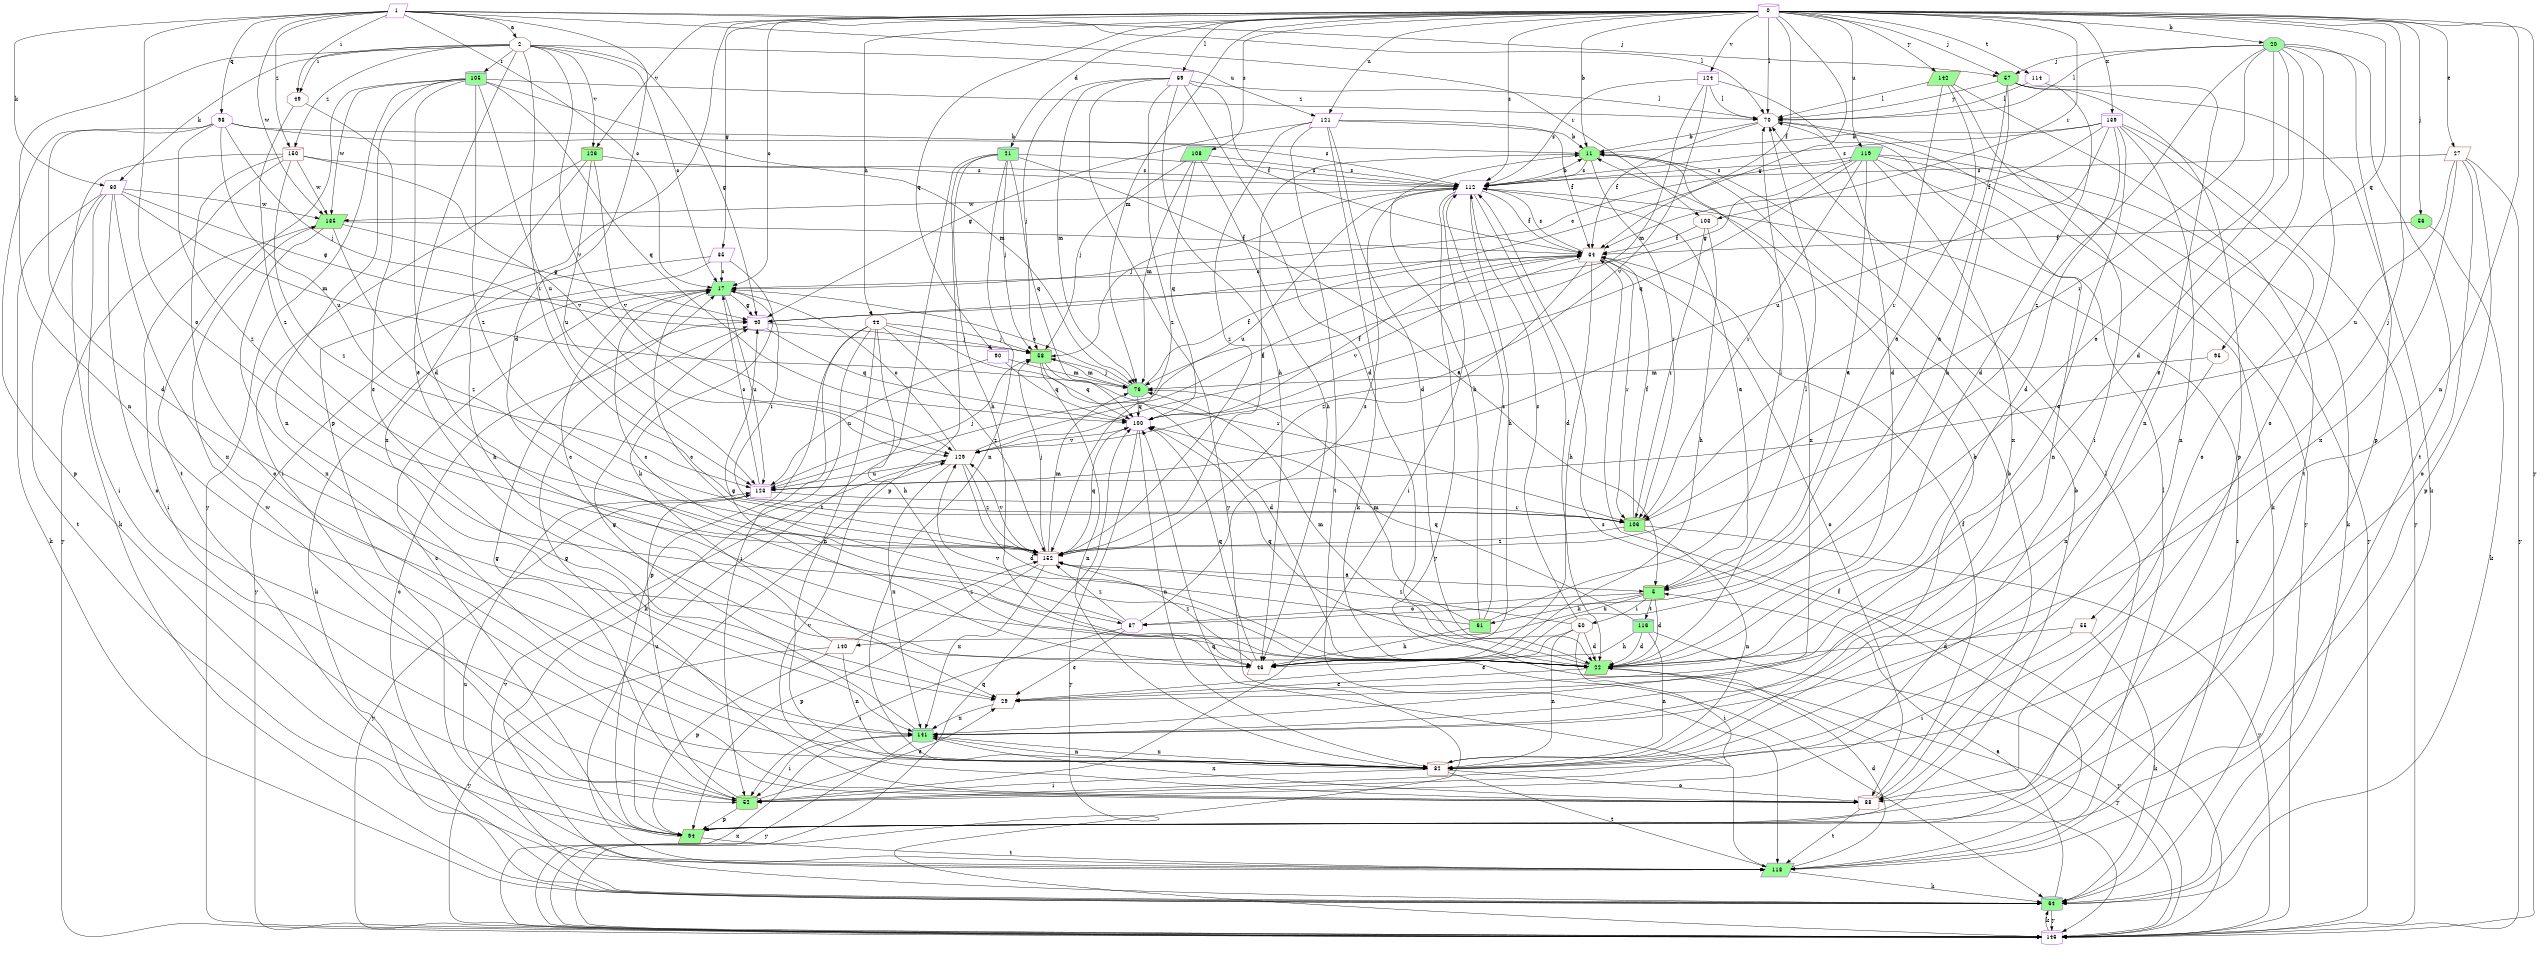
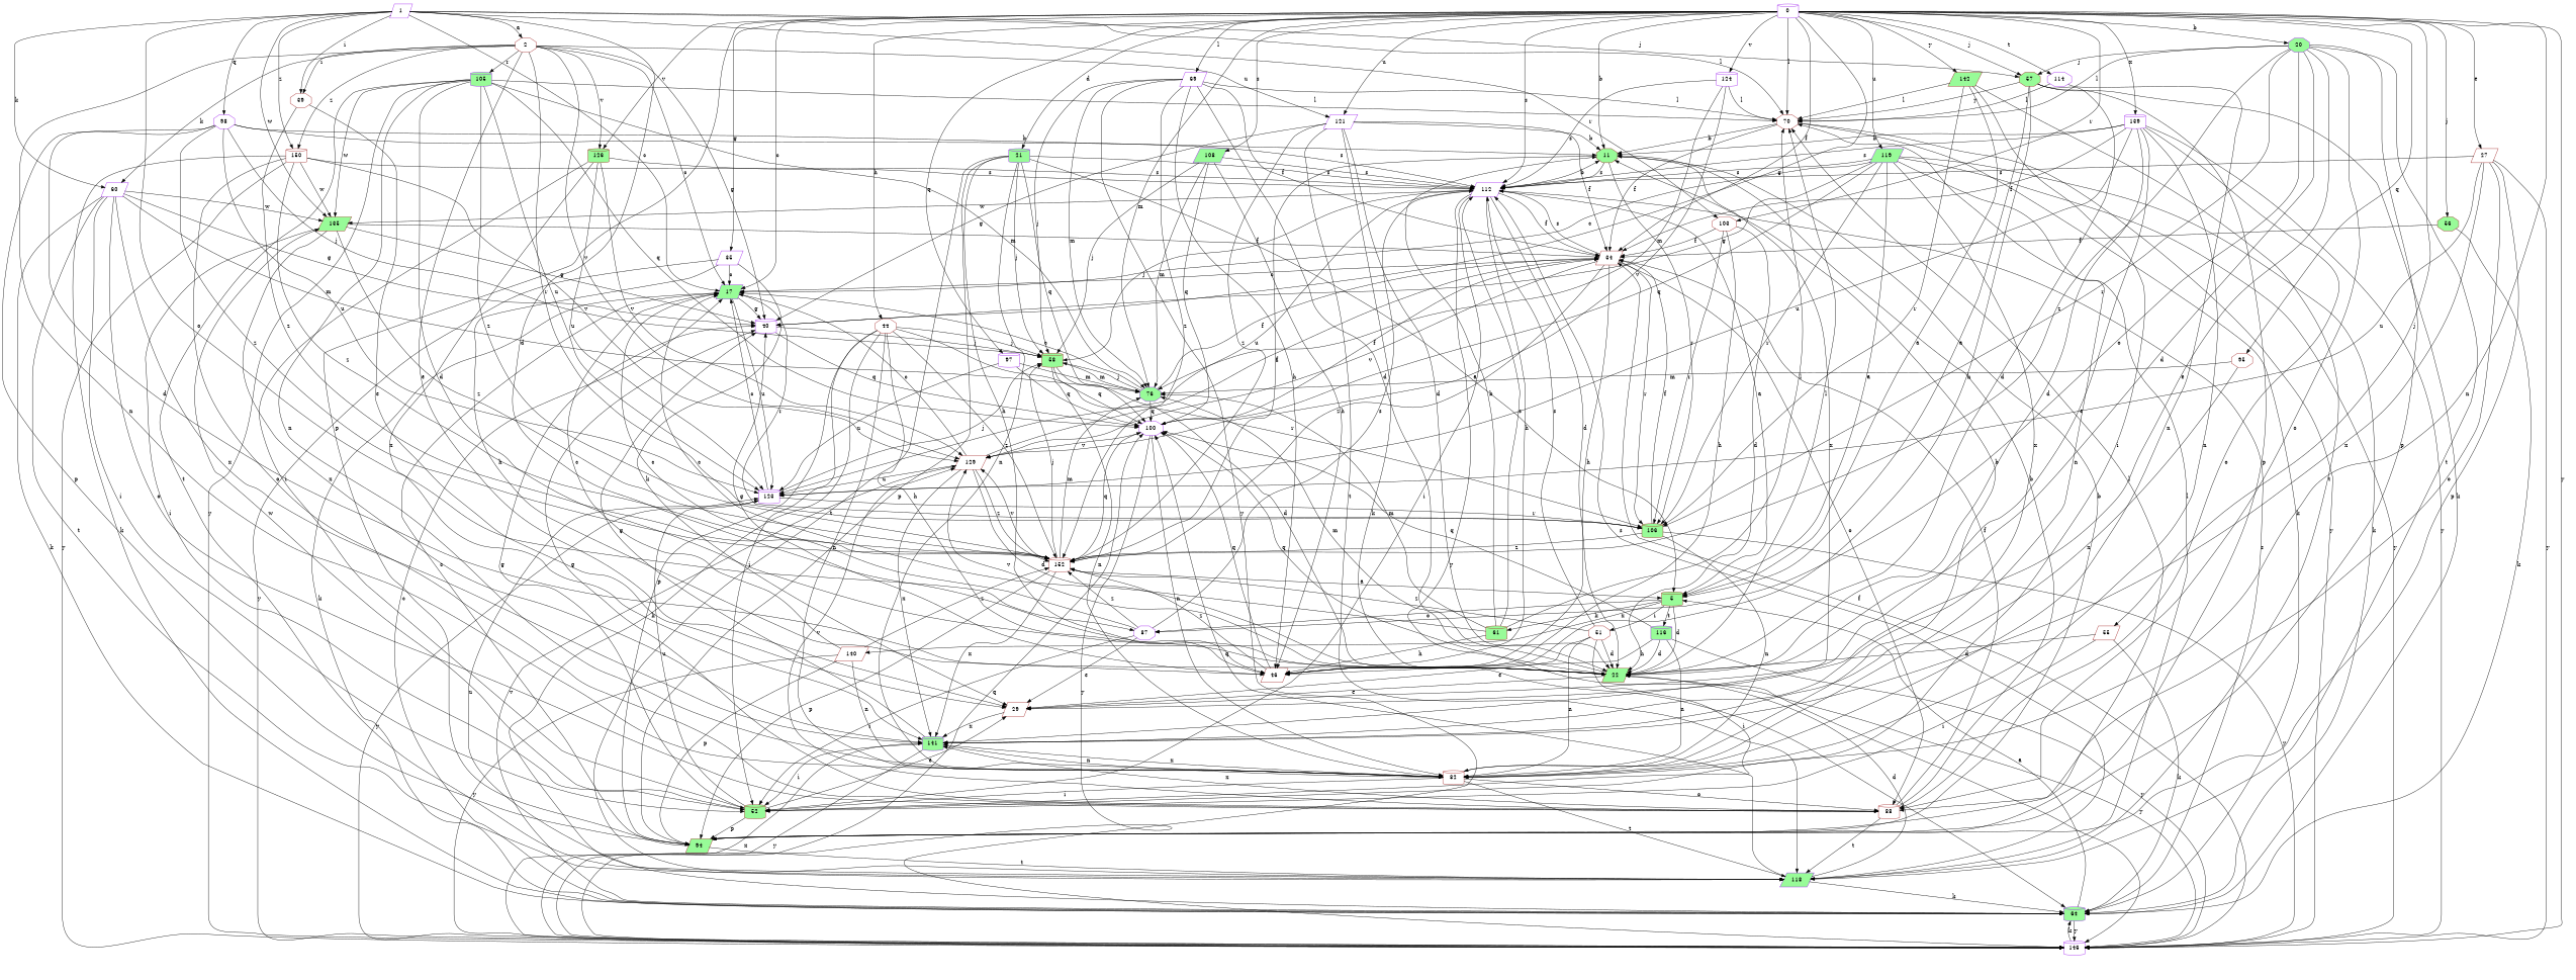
  strict digraph {
    node [color=brown fillcolor=white shape=cylinder style=filled]
    0 [color=purple]
    n2 [color=purple fillcolor=palegreen label=20 shape=octagon]
    11 [fillcolor=palegreen shape=octagon]
    17 [color=purple fillcolor=palegreen shape=parallelogram]
    21 [color=purple fillcolor=palegreen]
    27 [shape=parallelogram]
    34 [shape=parallelogram]
    35 [color=purple shape=parallelogram]
    40 [color=purple]
    44 [shape=octagon]
    55 [shape=parallelogram]
    56 [fillcolor=palegreen shape=octagon]
    57 [fillcolor=palegreen shape=octagon]
    69 [color=purple shape=parallelogram]
    70 [shape=octagon]
    76 [color=purple fillcolor=palegreen shape=octagon]
    82
    94 [fillcolor=palegreen shape=parallelogram]
    95 [shape=octagon]
-   97 [color=purple label=90]
+   97 [color=purple]
    103 [shape=octagon]
    108 [color=purple fillcolor=palegreen shape=parallelogram]
    112 [color=purple shape=parallelogram]
    114 [color=purple shape=octagon]
    119 [color=purple fillcolor=palegreen shape=parallelogram]
    121 [color=purple shape=parallelogram]
    124 [color=purple]
    126 [fillcolor=palegreen]
    139 [color=purple]
    142 [fillcolor=palegreen shape=parallelogram]
    146 [color=purple]
    22 [fillcolor=palegreen shape=parallelogram]
    87 [color=purple shape=octagon]
    29 [shape=parallelogram]
    106 [fillcolor=palegreen]
    88
    118 [color=purple fillcolor=palegreen shape=parallelogram]
    152
    141 [color=purple fillcolor=palegreen]
    64 [color=purple fillcolor=palegreen]
    123 [color=purple]
    5 [fillcolor=palegreen]
    46 [shape=parallelogram]
    58 [fillcolor=palegreen]
    100 [color=purple shape=octagon]
    129 [shape=parallelogram]
    52 [fillcolor=palegreen]
    135 [fillcolor=palegreen shape=parallelogram]
    1 [color=purple shape=parallelogram]
    2 [shape=octagon]
-   49 [shape=octagon]
+   49 [shape=octagon label=39]
    60 [color=purple shape=parallelogram]
    98 [color=purple shape=octagon]
    150
    105 [color=purple fillcolor=palegreen]
-   51 [shape=octagon label=50]
+   51 [shape=octagon]
    61 [fillcolor=palegreen]
    116 [color=purple fillcolor=palegreen]
    140 [shape=parallelogram]
    0 -> n2 [label=b]
    0 -> 11 [label=b]
    0 -> 17 [label=c]
    0 -> 21 [label=d]
    0 -> 27 [label=e]
    0 -> 34 [label=f]
    0 -> 35 [label=g]
    0 -> 40 [label=g]
    0 -> 44 [label=h]
    0 -> 55 [label=j]
    0 -> 56 [label=j]
    0 -> 57 [label=j]
    0 -> 69 [label=l]
    0 -> 70 [label=l]
    0 -> 76 [label=m]
    0 -> 82 [label=n]
    0 -> 94 [label=p]
    0 -> 95 [label=q]
    0 -> 97 [label=q]
    0 -> 103 [label=r]
    0 -> 108 [label=s]
    0 -> 112 [label=s]
    0 -> 114 [label=t]
    0 -> 119 [label=u]
    0 -> 121 [label=u]
    0 -> 124 [label=v]
    0 -> 126 [label=v]
    0 -> 139 [label=x]
    0 -> 142 [label=y]
    0 -> 146 [label=y]
    n2 -> 57 [label=j]
    n2 -> 70 [label=l]
    n2 -> 94 [label=p]
    n2 -> 22 [label=d]
    n2 -> 87 [label=o]
    n2 -> 29 [label=e]
    n2 -> 106 [label=r]
    n2 -> 88 [label=o]
    n2 -> 118 [label=t]
    n2 -> 152 [label=z]
    11 -> 112 [label=s]
    11 -> 106 [label=r]
    11 -> 152 [label=z]
    11 -> 141 [label=x]
    17 -> 40 [label=g]
    17 -> 106 [label=r]
    17 -> 64 [label=k]
    17 -> 123 [label=u]
    21 -> 82 [label=n]
    21 -> 94 [label=p]
    21 -> 112 [label=s]
    21 -> 118 [label=t]
    21 -> 5 [label=a]
    21 -> 46 [label=h]
    21 -> 58 [label=j]
    21 -> 100 [label=q]
    27 -> 94 [label=p]
    27 -> 112 [label=s]
    27 -> 146 [label=y]
    27 -> 88 [label=o]
    27 -> 141 [label=x]
    27 -> 123 [label=u]
    34 -> 17 [label=c]
    34 -> 112 [label=s]
    34 -> 106 [label=r]
    34 -> 88 [label=o]
    34 -> 152 [label=z]
    34 -> 46 [label=h]
    34 -> 129 [label=v]
    35 -> 17 [label=c]
    35 -> 146 [label=y]
    35 -> 29 [label=k]
    35 -> 46 [label=h]
    40 -> 58 [label=j]
    40 -> 100 [label=q]
    44 -> 82 [label=n]
    44 -> 94 [label=p]
    44 -> 106 [label=r]
    44 -> 152 [label=z]
    44 -> 64 [label=k]
    44 -> 46 [label=h]
    44 -> 58 [label=j]
    44 -> 52 [label=i]
    55 -> 22 [label=d]
    55 -> 64 [label=k]
    55 -> 52 [label=i]
    56 -> 34 [label=f]
    56 -> 64 [label=k]
    57 -> 70 [label=y]
    57 -> 94 [label=p]
    57 -> 22 [label=d]
    57 -> 64 [label=k]
    57 -> 5 [label=a]
    57 -> 46 [label=h]
    69 -> 34 [label=f]
    69 -> 70 [label=l]
    69 -> 76 [label=m]
    69 -> 146 [label=y]
    69 -> 22 [label=d]
    69 -> 152 [label=z]
    69 -> 46 [label=h]
    69 -> 58 [label=j]
    70 -> 11 [label=b]
    70 -> 34 [label=f]
    70 -> 146 [label=y]
    70 -> 64 [label=k]
    76 -> 17 [label=c]
    76 -> 34 [label=f]
    76 -> 58 [label=j]
    76 -> 100 [label=q]
    82 -> 11 [label=b]
    82 -> 88 [label=o]
    82 -> 118 [label=t]
    82 -> 141 [label=x]
    82 -> 52 [label=i]
    94 -> 11 [label=b]
    94 -> 17 [label=c]
    94 -> 70 [label=l]
    94 -> 118 [label=t]
    95 -> 76 [label=m]
    95 -> 141 [label=x]
    97 -> 76 [label=m]
    97 -> 123 [label=u]
    97 -> 100 [label=q]
    103 -> 34 [label=f]
    103 -> 106 [label=r]
    103 -> 46 [label=h]
    108 -> 76 [label=m]
    108 -> 112 [label=s]
    108 -> 46 [label=h]
    108 -> 58 [label=j]
    108 -> 100 [label=q]
    112 -> 11 [label=b]
    112 -> 34 [label=f]
    112 -> 146 [label=y]
    112 -> 22 [label=d]
    112 -> 123 [label=u]
    112 -> 5 [label=a]
    112 -> 46 [label=h]
    112 -> 58 [label=j]
    112 -> 52 [label=i]
    112 -> 135 [label=w]
    114 -> 70 [label=l]
    114 -> 82 [label=n]
    119 -> 17 [label=c]
    119 -> 40 [label=g]
    119 -> 82 [label=n]
    119 -> 112 [label=s]
    119 -> 146 [label=y]
    119 -> 106 [label=r]
    119 -> 141 [label=x]
    119 -> 64 [label=k]
    119 -> 5 [label=a]
    119 -> 100 [label=q]
    121 -> 11 [label=b]
    121 -> 34 [label=f]
    121 -> 40 [label=g]
    121 -> 22 [label=d]
    121 -> 118 [label=t]
    121 -> 152 [label=z]
    121 -> 64 [label=k]
    124 -> 70 [label=l]
    124 -> 76 [label=m]
    124 -> 112 [label=s]
-   124 -> 22 [label=d]
+   103 -> 22 [label=d]
    124 -> 129 [label=v]
    126 -> 112 [label=s]
    126 -> 141 [label=x]
    126 -> 123 [label=u]
    126 -> 129 [label=v]
    126 -> 52 [label=i]
    139 -> 11 [label=b]
    139 -> 34 [label=f]
    139 -> 82 [label=n]
    139 -> 112 [label=s]
    139 -> 146 [label=y]
    139 -> 22 [label=d]
    139 -> 29 [label=e]
    139 -> 88 [label=o]
    139 -> 123 [label=u]
    142 -> 70 [label=l]
    142 -> 106 [label=r]
    142 -> 118 [label=t]
    142 -> 5 [label=a]
    142 -> 52 [label=i]
    146 -> 34 [label=f]
    146 -> 141 [label=x]
    146 -> 64 [label=k]
    146 -> 100 [label=q]
    22 -> 70 [label=l]
    22 -> 76 [label=m]
    22 -> 146 [label=y]
    22 -> 29 [label=e]
    22 -> 100 [label=q]
    22 -> 129 [label=v]
    87 -> 17 [label=c]
    87 -> 112 [label=s]
    87 -> 29 [label=e]
    87 -> 152 [label=z]
    87 -> 52 [label=i]
    29 -> 141 [label=x]
    106 -> 34 [label=f]
    106 -> 82 [label=n]
    106 -> 146 [label=y]
    106 -> 152 [label=z]
    88 -> 11 [label=b]
    88 -> 34 [label=f]
    88 -> 40 [label=g]
    88 -> 118 [label=t]
    88 -> 141 [label=x]
    88 -> 129 [label=v]
    118 -> 70 [label=l]
    118 -> 112 [label=s]
    118 -> 22 [label=d]
    118 -> 64 [label=k]
    118 -> 123 [label=u]
    118 -> 100 [label=q]
    152 -> 76 [label=m]
    152 -> 94 [label=p]
    152 -> 141 [label=x]
    152 -> 5 [label=a]
    152 -> 58 [label=j]
    152 -> 100 [label=q]
    152 -> 129 [label=v]
    141 -> 40 [label=g]
    141 -> 82 [label=n]
    141 -> 146 [label=y]
    141 -> 52 [label=i]
    64 -> 17 [label=c]
    64 -> 112 [label=s]
    64 -> 146 [label=y]
    64 -> 5 [label=a]
    64 -> 129 [label=v]
    123 -> 17 [label=c]
    123 -> 146 [label=y]
    123 -> 106 [label=r]
    123 -> 58 [label=j]
    5 -> 22 [label=d]
    5 -> 87 [label=o]
    5 -> 51 [label=i]
    5 -> 61 [label=k]
    5 -> 116 [label=t]
    5 -> 140 [label=x]
    46 -> 40 [label=g]
    46 -> 152 [label=z]
    46 -> 100 [label=q]
    58 -> 76 [label=m]
    58 -> 82 [label=n]
    58 -> 22 [label=d]
    58 -> 100 [label=q]
    100 -> 34 [label=f]
    100 -> 82 [label=n]
    100 -> 146 [label=y]
    100 -> 129 [label=v]
    129 -> 17 [label=c]
    129 -> 34 [label=f]
    129 -> 22 [label=d]
    129 -> 152 [label=z]
    129 -> 141 [label=x]
    129 -> 123 [label=u]
    52 -> 40 [label=g]
    52 -> 94 [label=p]
    52 -> 29 [label=e]
    52 -> 123 [label=u]
    52 -> 135 [label=w]
    135 -> 34 [label=f]
    135 -> 40 [label=g]
    135 -> 152 [label=z]
    135 -> 141 [label=x]
    135 -> 52 [label=i]
    1 -> 17 [label=c]
    1 -> 57 [label=j]
    1 -> 70 [label=l]
    1 -> 103 [label=r]
    1 -> 22 [label=d]
    1 -> 87 [label=o]
    1 -> 135 [label=w]
    1 -> 2 [label=a]
    1 -> 49 [label=i]
    1 -> 60 [label=k]
    1 -> 98 [label=q]
    1 -> 150 [label=z]
    2 -> 17 [label=c]
    2 -> 40 [label=g]
    2 -> 82 [label=n]
    2 -> 121 [label=u]
    2 -> 126 [label=v]
    2 -> 29 [label=e]
    2 -> 106 [label=r]
    2 -> 129 [label=v]
    2 -> 49 [label=i]
    2 -> 60 [label=k]
    2 -> 150 [label=z]
    2 -> 105 [label=r]
    49 -> 29 [label=e]
    49 -> 152 [label=z]
    60 -> 40 [label=g]
    60 -> 76 [label=m]
    60 -> 88 [label=o]
    60 -> 118 [label=t]
    60 -> 141 [label=x]
    60 -> 64 [label=k]
    60 -> 52 [label=i]
    60 -> 135 [label=w]
    98 -> 11 [label=b]
    98 -> 94 [label=p]
    98 -> 112 [label=s]
    98 -> 22 [label=d]
    98 -> 152 [label=z]
    98 -> 123 [label=u]
    98 -> 58 [label=j]
    150 -> 112 [label=s]
    150 -> 146 [label=y]
    150 -> 88 [label=o]
    150 -> 152 [label=z]
    150 -> 64 [label=k]
    150 -> 129 [label=v]
    150 -> 135 [label=w]
-   105 -> 70 [label=z]
+   105 -> 70 [label=l]
    105 -> 76 [label=m]
    105 -> 82 [label=n]
    105 -> 146 [label=y]
    105 -> 22 [label=d]
    105 -> 118 [label=t]
    105 -> 152 [label=z]
    105 -> 123 [label=u]
    105 -> 100 [label=q]
    105 -> 135 [label=w]
    51 -> 82 [label=n]
    51 -> 112 [label=s]
    51 -> 22 [label=d]
    51 -> 29 [label=e]
    51 -> 152 [label=z]
    51 -> 52 [label=i]
    61 -> 11 [label=b]
    61 -> 17 [label=c]
    61 -> 70 [label=l]
    61 -> 76 [label=m]
    61 -> 112 [label=s]
    61 -> 46 [label=h]
    116 -> 82 [label=n]
    116 -> 146 [label=y]
    116 -> 22 [label=d]
    116 -> 46 [label=h]
    116 -> 100 [label=q]
    140 -> 17 [label=c]
    140 -> 82 [label=n]
    140 -> 94 [label=p]
    140 -> 146 [label=y]
    140 -> 152 [label=z]
  }
